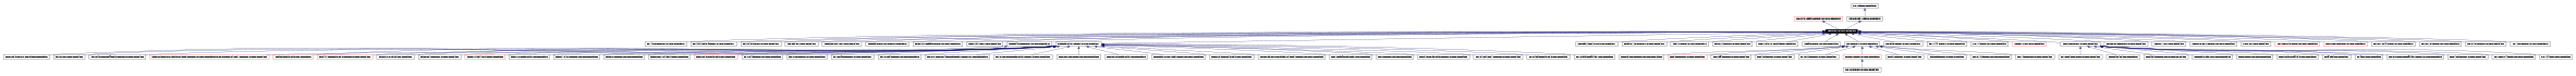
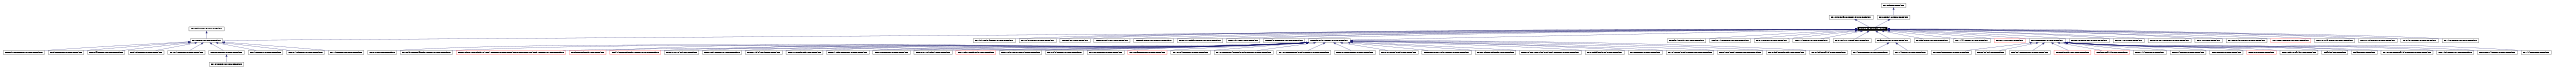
  digraph {
    node [color=black fontname=Helvetica fontsize=10 shape=record]
    edge [color=midnightblue dir=back fontname=Helvetica fontsize=10 labelfontname=Helvetica labelfontsize=10 style=solid]
    n1 [color=white fillcolor=black fontcolor=white height=0.2 label=SgStatementStorageClass style=filled width=0.4]
    n2 [height=0.2 label=SgAllocateStatementStorageClass width=0.4]
    n3 [height=0.2 label=SgArithmeticIfStatementStorageClass width=0.4]
    n4 [height=0.2 label=SgAssignStatementStorageClass width=0.4]
    n5 [height=0.2 label=SgBreakStmtStorageClass width=0.4]
    n6 [height=0.2 label=SgCaseOptionStmtStorageClass width=0.4]
    n7 [height=0.2 label=SgCatchStatementSeqStorageClass width=0.4]
    n8 [height=0.2 label=SgComputedGotoStatementStorageClass width=0.4]
    n9 [height=0.2 label=SgContinueStmtStorageClass width=0.4]
    n10 [height=0.2 label=SgDeallocateStatementStorageClass width=0.4]
    n11 [height=0.2 label=SgDeclarationStatementStorageClass width=0.4]
    n12 [height=0.2 label=SgDefaultOptionStmtStorageClass width=0.4]
    n13 [height=0.2 label=SgElseWhereStatementStorageClass width=0.4]
    n14 [height=0.2 label=SgExprStatementStorageClass width=0.4]
    n15 [height=0.2 label=SgForInitStatementStorageClass width=0.4]
    n16 [height=0.2 label=SgFunctionTypeTableStorageClass width=0.4]
    n17 [height=0.2 label=SgGotoStatementStorageClass width=0.4]
    n18 [height=0.2 label=SgIOStatementStorageClass width=0.4]
    n19 [height=0.2 label=SgLabelStatementStorageClass width=0.4]
    n20 [height=0.2 label=SgNullifyStatementStorageClass width=0.4]
    n21 [height=0.2 label=SgNullStatementStorageClass width=0.4]
    n22 [color=red height=0.2 label=SgReturnStmtStorageClass width=0.4]
    n23 [height=0.2 label=SgScopeStatementStorageClass width=0.4]
    n24 [height=0.2 label=SgSequenceStatementStorageClass width=0.4]
    n25 [height=0.2 label=SgSpawnStmtStorageClass width=0.4]
    n26 [height=0.2 label=SgStopOrPauseStatementStorageClass width=0.4]
    n27 [height=0.2 label=SgTryStmtStorageClass width=0.4]
-   n28 [color=red height=0.2 label=SgUpcBarrierStatementStorageClass width=0.4]
+   n28 [height=0.2 label=SgUpcBarrierStatementStorageClass width=0.4]
    n29 [color=red height=0.2 label=SgUpcFenceStatementStorageClass width=0.4]
    n30 [height=0.2 label=SgUpcNotifyStatementStorageClass width=0.4]
    n31 [height=0.2 label=SgUpcWaitStatementStorageClass width=0.4]
    n32 [height=0.2 label=SgVariantStatementStorageClass width=0.4]
    n33 [height=0.2 label=SgWhereStatementStorageClass width=0.4]
-   n34 [color=red height=0.2 label=SgAssignedGotoStatementStorageClass width=0.4]
+   n34 [height=0.2 label=SgAssignedGotoStatementStorageClass width=0.4]
    n35 [height=0.2 label=SgAsmStmtStorageClass width=0.4]
    n36 [height=0.2 label=SgAttributeSpecificationStatementStorageClass width=0.4]
    n37 [color=red height=0.2 label=SgTemplateInstantiationDirectiveStatementStorageClass_PreprocessorDirectiveStatementStorageClass width=0.4]
    n38 [color=red height=0.2 label=SgClassDeclarationStorageClass width=0.4]
    n39 [color=red height=0.2 label=SgClinkageDeclarationStatementStorageClass width=0.4]
    n40 [height=0.2 label=SgCommonBlockStorageClass width=0.4]
    n41 [height=0.2 label=SgContainsStatementStorageClass width=0.4]
-   n42 [color=red height=0.2 label=SgCtorInitializerListStorageClass width=0.4]
+   n42 [height=0.2 label=SgCtorInitializerListStorageClass width=0.4]
    n43 [height=0.2 label=SgEnumDeclarationStorageClass width=0.4]
    n44 [height=0.2 label=SgEquivalenceStatementStorageClass width=0.4]
    n45 [height=0.2 label=SgFormatStatementStorageClass width=0.4]
    n46 [height=0.2 label=SgFortranIncludeLineStorageClass width=0.4]
    n47 [color=red height=0.2 label=SgFunctionDeclarationStorageClass width=0.4]
    n48 [height=0.2 label=SgFunctionParameterListStorageClass width=0.4]
    n49 [height=0.2 label=SgImplicitStatementStorageClass width=0.4]
    n50 [height=0.2 label=SgImportStatementStorageClass width=0.4]
-   n51 [height=0.2 label=SgInterfaceStatementStorageClass width=0.4]
+   n51 [color=red height=0.2 label=SgInterfaceStatementStorageClass width=0.4]
    n52 [height=0.2 label=SgNamelistStatementStorageClass width=0.4]
    n53 [height=0.2 label=SgNamespaceAliasDeclarationStatementStorageClass width=0.4]
    n54 [height=0.2 label=SgNamespaceDeclarationStatementStorageClass width=0.4]
    n55 [height=0.2 label=SgParameterStatementStorageClass width=0.4]
    n56 [height=0.2 label=SgPragmaDeclarationStorageClass width=0.4]
    n57 [height=0.2 label=SgStatementFunctionStatementStorageClass width=0.4]
    n58 [height=0.2 label=SgTemplateDeclarationStorageClass width=0.4]
    n59 [height=0.2 label=SgTemplateInstantiationDirectiveStatementStorageClass width=0.4]
    n60 [height=0.2 label=SgTypedefDeclarationStorageClass width=0.4]
    n61 [height=0.2 label=SgUseStatementStorageClass width=0.4]
    n62 [height=0.2 label=SgUsingDeclarationStatementStorageClass width=0.4]
    n63 [height=0.2 label=SgUsingDirectiveStatementStorageClass width=0.4]
    n64 [height=0.2 label=SgVariableDeclarationStorageClass width=0.4]
    n65 [height=0.2 label=SgVariableDefinitionStorageClass width=0.4]
    n66 [height=0.2 label=SgBackspaceStatementStorageClass width=0.4]
-   n67 [color=red height=0.2 label=SgCloseStatementStorageClass width=0.4]
+   n67 [height=0.2 label=SgCloseStatementStorageClass width=0.4]
    n68 [height=0.2 label=SgEndfileStatementStorageClass width=0.4]
    n69 [height=0.2 label=SgFlushStatementStorageClass width=0.4]
    n70 [height=0.2 label=SgInquireStatementStorageClass width=0.4]
-   n71 [color=red height=0.2 label=SgOpenStatementStorageClass width=0.4]
+   n71 [height=0.2 label=SgOpenStatementStorageClass width=0.4]
    n72 [height=0.2 label=SgPrintStatementStorageClass width=0.4]
    n73 [height=0.2 label=SgReadStatementStorageClass width=0.4]
    n74 [height=0.2 label=SgRewindStatementStorageClass width=0.4]
    n75 [height=0.2 label=SgWriteStatementStorageClass width=0.4]
    n76 [height=0.2 label=SgAssociateStatementStorageClass width=0.4]
    n77 [height=0.2 label=SgBasicBlockStorageClass width=0.4]
    n78 [height=0.2 label=SgBlockDataStatementStorageClass width=0.4]
-   n79 [height=0.2 label=SgCatchOptionStmtStorageClass width=0.4]
+   n79 [color=red height=0.2 label=SgCatchOptionStmtStorageClass width=0.4]
+   n80 [color=red height=0.2 label=SgClassDefinitionStorageClass width=0.4]
+   n81 [height=0.2 label=SgDoWhileStmtStorageClass width=0.4]
+   n82 [height=0.2 label=SgForAllStatementStorageClass width=0.4]
    n83 [height=0.2 label=SgForStatementStorageClass width=0.4]
+   n84 [color=red height=0.2 label=SgFortranDoStorageClass width=0.4]
    n85 [height=0.2 label=SgFunctionDefinitionStorageClass width=0.4]
    n86 [height=0.2 label=SgGlobalStorageClass width=0.4]
    n87 [height=0.2 label=SgIfStmtStorageClass width=0.4]
    n88 [height=0.2 label=SgNamespaceDefinitionStatementStorageClass width=0.4]
    n89 [height=0.2 label=SgSwitchStatementStorageClass width=0.4]
    n90 [height=0.2 label=SgUpcForAllStatementStorageClass width=0.4]
    n91 [height=0.2 label=SgWhileStmtStorageClass width=0.4]
    n92 [height=0.2 label=SgLocatedNodeStorageClass width=0.4]
    n93 [height=0.2 label=SgNodeStorageClass width=0.4]
    n94 [height=0.2 label=SgWaitStatementStorageClass width=0.4]
-   n1 -> n2
+   n17 -> n2
    n1 -> n3
    n1 -> n4
    n1 -> n5
    n1 -> n6
    n1 -> n7
    n1 -> n8
    n1 -> n9
    n1 -> n10
    n1 -> n11
    n1 -> n12
    n1 -> n13
    n1 -> n14
    n1 -> n15
    n1 -> n16
    n1 -> n17
    n1 -> n18
    n1 -> n19
    n1 -> n20
-   n1 -> n21
+   n17 -> n21
    n1 -> n22
    n1 -> n23
    n1 -> n24
    n1 -> n25
    n1 -> n26
    n1 -> n27
    n1 -> n28
    n1 -> n29
    n1 -> n30
    n1 -> n31
    n1 -> n32
    n1 -> n33
    n11 -> n35
    n11 -> n36
    n11 -> n37
    n11 -> n38
    n11 -> n39
    n11 -> n40
    n11 -> n41
    n11 -> n42
    n11 -> n43
    n11 -> n44
    n11 -> n45
    n11 -> n46
    n11 -> n47
-   n10 -> n48
+   n11 -> n48
    n11 -> n49
    n11 -> n50
    n11 -> n51
    n11 -> n52
    n11 -> n53
    n11 -> n54
    n11 -> n55
    n11 -> n56
    n11 -> n57
    n11 -> n58
    n11 -> n59
    n11 -> n60
    n11 -> n61
    n11 -> n62
    n11 -> n63
    n11 -> n64
    n11 -> n65
    n18 -> n66
    n18 -> n67
    n18 -> n68
    n18 -> n69
    n18 -> n70
    n18 -> n71
    n18 -> n72
-   n18 -> n73
+   n73 -> n18
    n18 -> n74
    n18 -> n75
    n23 -> n76
    n23 -> n77
    n23 -> n78
    n23 -> n79
+   n23 -> n80
+   n23 -> n81
+   n23 -> n82
    n23 -> n83
+   n23 -> n84
    n23 -> n85
    n23 -> n86
    n23 -> n87
    n23 -> n88
    n23 -> n89
    n23 -> n90
    n23 -> n91
    n34 -> n1
    n71 -> n94
    n92 -> n1
    n93 -> n92
  }
